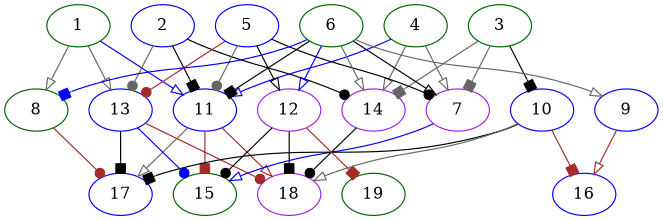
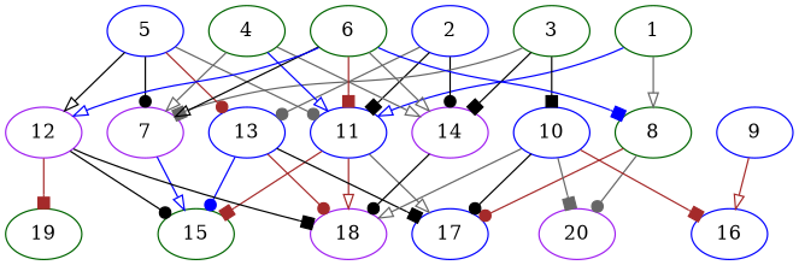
  digraph {
    node [alpha=0.07 color=blue]
    edge [arrowhead=onormal color=gray40]
    1 [alpha=0.05 color=darkgreen expect_size=8302592]
    8 [color=darkgreen expect_size=14386176]
    11 [alpha=0.19 expect_size=14778368]
    13 [alpha=0.01 expect_size=15840256]
    17 [alpha=0.17 expect_size=17101824]
+   20 [alpha=0.03 color=purple expect_size=44742656]
    15 [alpha=0.14 color=darkgreen expect_size=16540672]
    18 [color=purple expect_size=44634112]
    2 [alpha=0.15 expect_size=9205760]
    14 [color=purple expect_size=19387392]
    3 [alpha=0.02 color=darkgreen expect_size=26422272]
    7 [alpha=0.12 color=purple expect_size=27369472]
    10 [alpha=0.00 expect_size=38118400]
    16 [alpha=0.04 expect_size=39690240]
    4 [alpha=0.19 color=darkgreen expect_size=44635136]
    5 [alpha=0.10 expect_size=37809152]
    12 [alpha=0.02 color=purple expect_size=26757120]
    19 [alpha=0.13 color=darkgreen expect_size=12846080]
    6 [alpha=0.10 color=darkgreen expect_size=27808768]
    9 [alpha=0.14 expect_size=7869440]
    1 -> 8
    1 -> 11 [color=blue]
-   1 -> 13
    8 -> 17 [arrowhead=dot color=brown]
+   8 -> 20 [arrowhead=dot]
    11 -> 17
    11 -> 15 [arrowhead=box color=brown]
    11 -> 18 [color=brown]
    13 -> 17 [arrowhead=box color=black]
    13 -> 15 [arrowhead=dot color=blue]
    13 -> 18 [arrowhead=dot color=brown]
    2 -> 11 [arrowhead=box color=black]
    2 -> 13 [arrowhead=dot]
    2 -> 14 [arrowhead=dot color=black]
    14 -> 18 [arrowhead=dot color=black]
-   3 -> 14 [arrowhead=box]
+   3 -> 14 [arrowhead=box color=black]
    3 -> 7 [arrowhead=box]
    3 -> 10 [arrowhead=box color=black]
    7 -> 15 [color=blue]
-   10 -> 17 [arrowhead=box color=black]
+   10 -> 17 [arrowhead=dot color=black]
+   10 -> 20 [arrowhead=box]
    10 -> 18
    10 -> 16 [arrowhead=box color=brown]
    4 -> 11 [color=blue]
    4 -> 14
    4 -> 7
    5 -> 11 [arrowhead=dot]
    5 -> 13 [arrowhead=dot color=brown]
    5 -> 7 [arrowhead=dot color=black]
    5 -> 12 [color=black]
    12 -> 15 [arrowhead=dot color=black]
    12 -> 18 [arrowhead=box color=black]
    12 -> 19 [arrowhead=box color=brown]
    6 -> 8 [arrowhead=box color=blue]
-   6 -> 11 [arrowhead=box color=black]
+   6 -> 11 [arrowhead=box color=brown]
    6 -> 14
    6 -> 7 [color=black]
    6 -> 12 [color=blue]
-   6 -> 9
    9 -> 16 [color=brown]
  }
